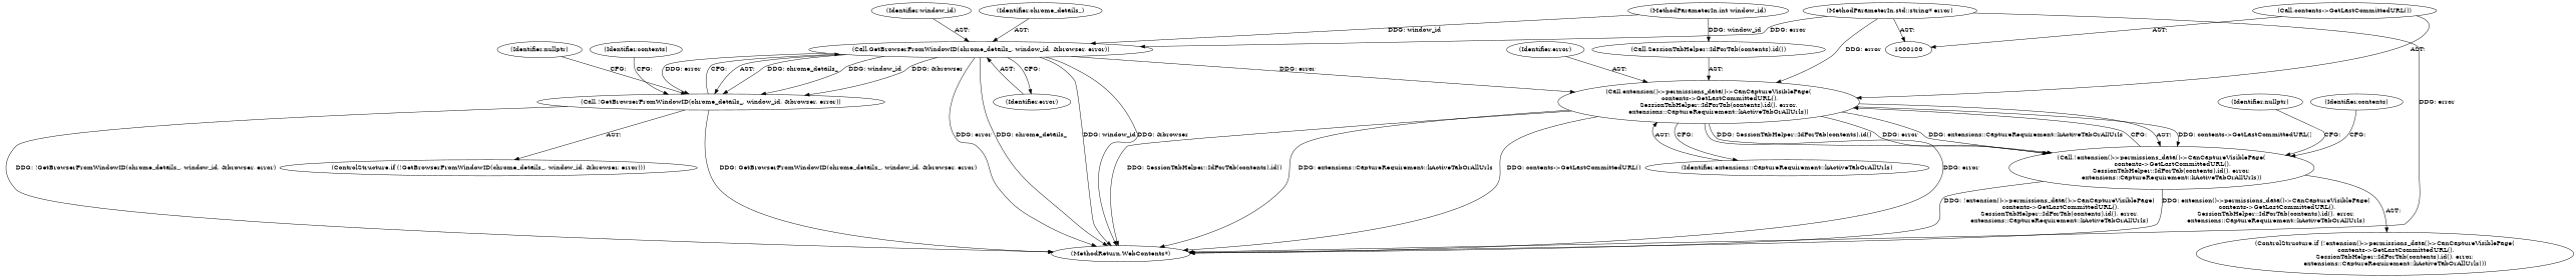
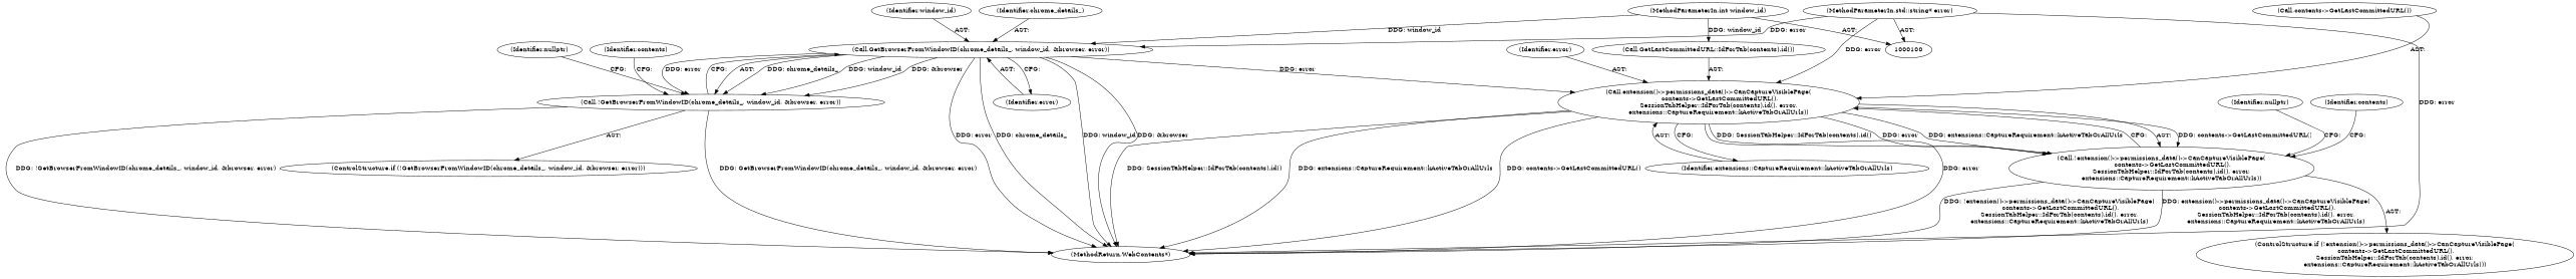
  digraph {
    n1 [label="(Call,GetBrowserFromWindowID(chrome_details_, window_id, &browser, error))"]
    n2 [label="(Call,!GetBrowserFromWindowID(chrome_details_, window_id, &browser, error))"]
    n3 [label="(Call,extension()->permissions_data()->CanCaptureVisiblePage(\n           contents->GetLastCommittedURL(),\n          SessionTabHelper::IdForTab(contents).id(), error,\n          extensions::CaptureRequirement::kActiveTabOrAllUrls))"]
    n4 [label="(MethodReturn,WebContents*)"]
    n5 [label="(Identifier,error)"]
    n6 [label="(ControlStructure,if (!GetBrowserFromWindowID(chrome_details_, window_id, &browser, error)))"]
    n7 [label="(Call,!extension()->permissions_data()->CanCaptureVisiblePage(\n           contents->GetLastCommittedURL(),\n          SessionTabHelper::IdForTab(contents).id(), error,\n          extensions::CaptureRequirement::kActiveTabOrAllUrls))"]
    n8 [label="(Identifier,extensions::CaptureRequirement::kActiveTabOrAllUrls)"]
    n9 [label="(MethodParameterIn,int window_id)"]
    1000100
-   n11 [label="(Call,SessionTabHelper::IdForTab(contents).id())"]
+   n11 [label="(Call,GetLastCommittedURL::IdForTab(contents).id())"]
    n12 [label="(MethodParameterIn,std::string* error)"]
    n13 [label="(ControlStructure,if (!extension()->permissions_data()->CanCaptureVisiblePage(\n           contents->GetLastCommittedURL(),\n          SessionTabHelper::IdForTab(contents).id(), error,\n          extensions::CaptureRequirement::kActiveTabOrAllUrls)))"]
    n14 [label="(Identifier,nullptr)"]
    n15 [label="(Identifier,window_id)"]
    n16 [label="(Identifier,nullptr)"]
    n17 [label="(Identifier,contents)"]
    n18 [label="(Identifier,contents)"]
    n19 [label="(Call,contents->GetLastCommittedURL())"]
    n20 [label="(Identifier,chrome_details_)"]
    n21 [label="(Identifier,error)"]
    n1 -> n2 [label="AST: "]
    n1 -> n2 [label="DDG: chrome_details_"]
    n1 -> n2 [label="DDG: window_id"]
    n1 -> n2 [label="DDG: &browser"]
    n1 -> n2 [label="DDG: error"]
    n1 -> n3 [label="DDG: error"]
    n1 -> n4 [label="DDG: chrome_details_"]
    n1 -> n4 [label="DDG: error"]
    n1 -> n4 [label="DDG: window_id"]
    n1 -> n4 [label="DDG: &browser"]
    n1 -> n5 [label="CFG: "]
    n2 -> n1 [label="CFG: "]
    n2 -> n4 [label="DDG: GetBrowserFromWindowID(chrome_details_, window_id, &browser, error)"]
    n2 -> n4 [label="DDG: !GetBrowserFromWindowID(chrome_details_, window_id, &browser, error)"]
    n2 -> n6 [label="AST: "]
    n3 -> n4 [label="DDG: SessionTabHelper::IdForTab(contents).id()"]
    n3 -> n4 [label="DDG: extensions::CaptureRequirement::kActiveTabOrAllUrls"]
    n3 -> n4 [label="DDG: contents->GetLastCommittedURL()"]
    n3 -> n4 [label="DDG: error"]
    n3 -> n7 [label="AST: "]
    n3 -> n7 [label="DDG: contents->GetLastCommittedURL()"]
    n3 -> n7 [label="DDG: SessionTabHelper::IdForTab(contents).id()"]
    n3 -> n7 [label="DDG: error"]
    n3 -> n7 [label="DDG: extensions::CaptureRequirement::kActiveTabOrAllUrls"]
    n3 -> n8 [label="CFG: "]
    n5 -> n1 [label="AST: "]
    n7 -> n3 [label="CFG: "]
    n7 -> n4 [label="DDG: extension()->permissions_data()->CanCaptureVisiblePage(\n           contents->GetLastCommittedURL(),\n          SessionTabHelper::IdForTab(contents).id(), error,\n          extensions::CaptureRequirement::kActiveTabOrAllUrls)"]
    n7 -> n4 [label="DDG: !extension()->permissions_data()->CanCaptureVisiblePage(\n           contents->GetLastCommittedURL(),\n          SessionTabHelper::IdForTab(contents).id(), error,\n          extensions::CaptureRequirement::kActiveTabOrAllUrls)"]
    n7 -> n13 [label="AST: "]
    n8 -> n3 [label="AST: "]
    n9 -> n1 [label="DDG: window_id"]
-   n19 -> 1000100 [label="AST: "]
+   n9 -> 1000100 [label="AST: "]
    n9 -> n11 [label="DDG: window_id"]
    n11 -> n3 [label="AST: "]
    n12 -> n1 [label="DDG: error"]
    n12 -> n3 [label="DDG: error"]
    n12 -> n4 [label="DDG: error"]
    n12 -> 1000100 [label="AST: "]
    n14 -> n7 [label="CFG: "]
    n15 -> n1 [label="AST: "]
    n16 -> n2 [label="CFG: "]
    n17 -> n2 [label="CFG: "]
    n18 -> n7 [label="CFG: "]
    n19 -> n3 [label="AST: "]
    n20 -> n1 [label="AST: "]
    n21 -> n3 [label="AST: "]
  }
